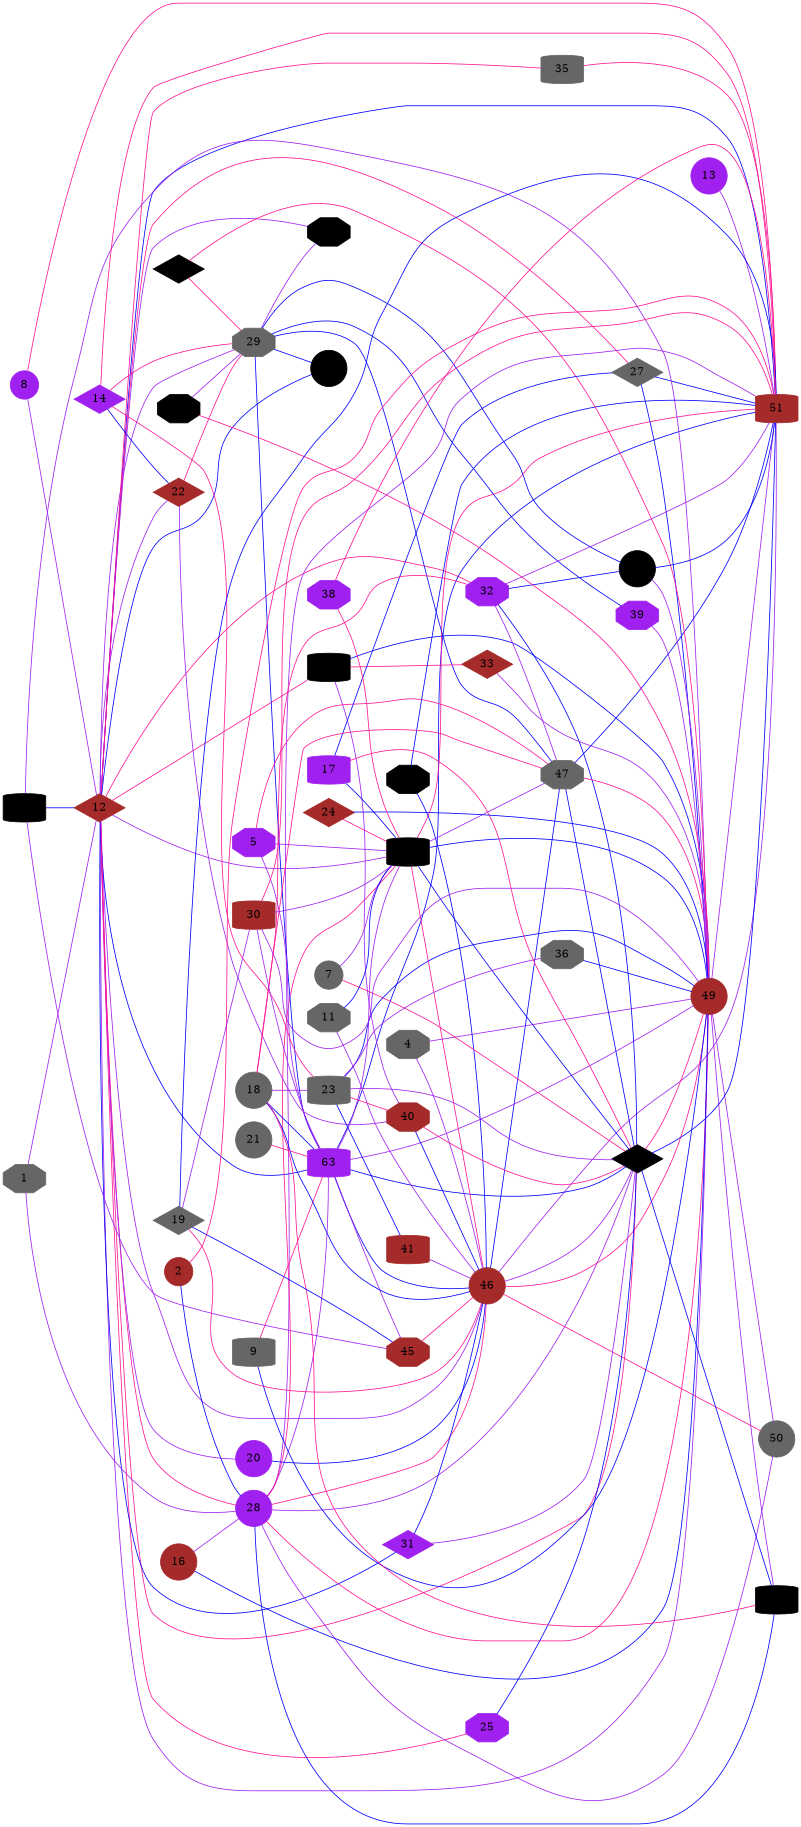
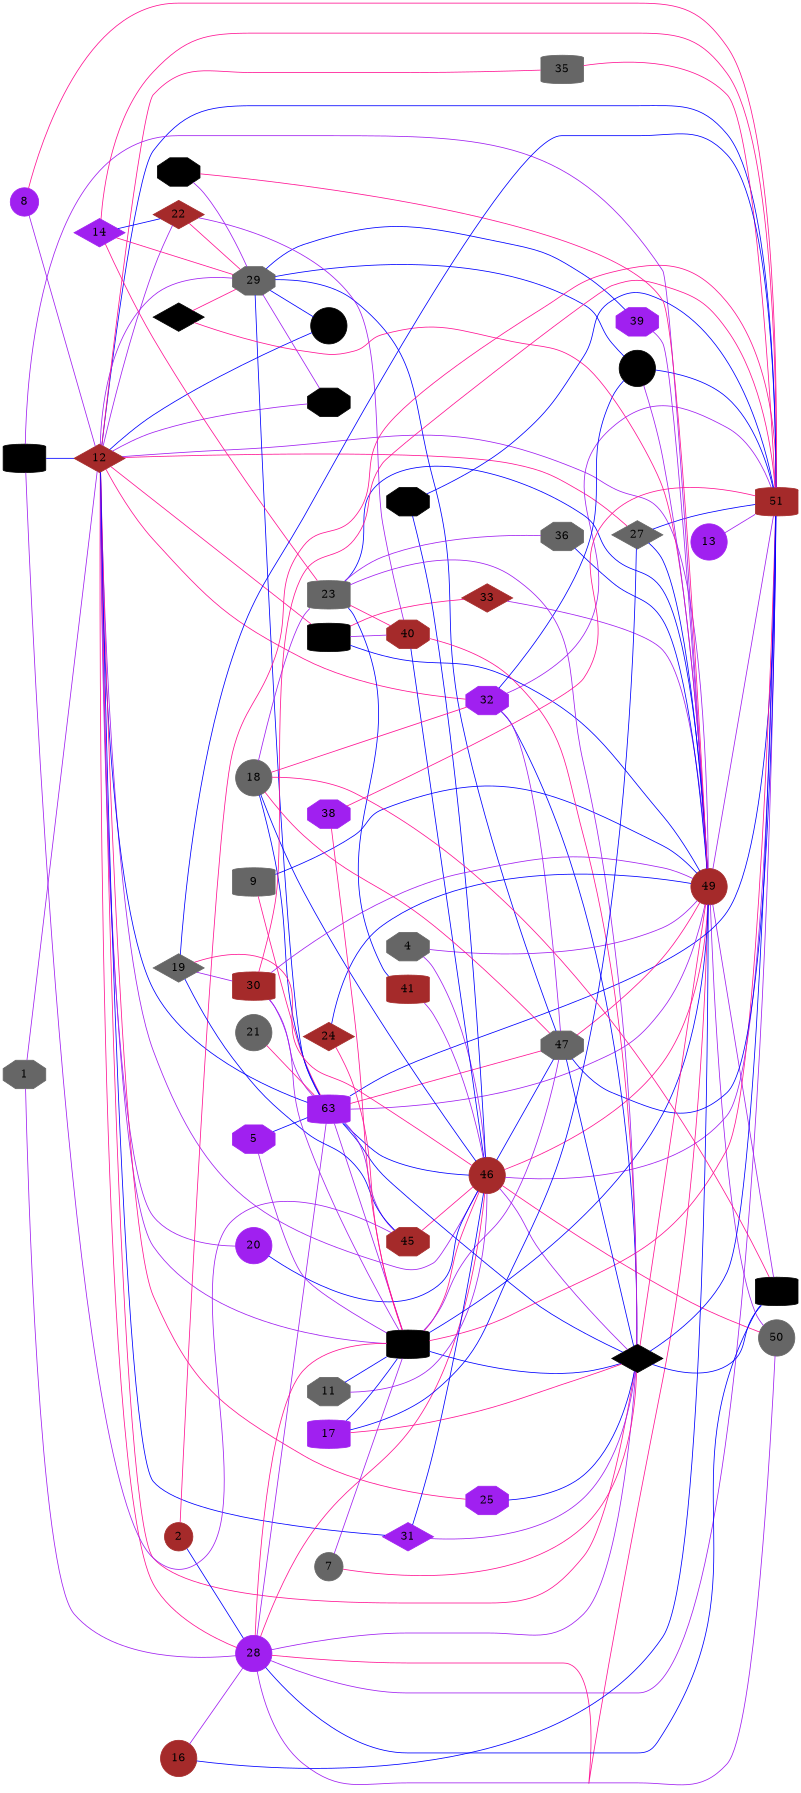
  graph {
    rankdir=LR
    node [color=gray40 shape=octagon style=filled]
    edge [color=purple weight=1.0]
    12 [color=brown shape=diamond]
    1
    28 [color=purple shape=circle]
    51 [color=brown shape=cylinder]
    49 [color=brown shape=circle]
    46 [color=brown shape=circle]
    n7 [color=purple label=63 shape=cylinder]
    44 [color=black shape=cylinder]
    48 [color=black shape=diamond]
    29
    20 [color=purple shape=circle]
    22 [color=brown shape=diamond]
    25 [color=purple]
    26 [color=black shape=cylinder]
    27 [shape=diamond]
    31 [color=purple shape=diamond]
    32 [color=purple]
    34 [color=black]
    35 [shape=cylinder]
    42 [color=black shape=circle]
    52 [color=black shape=cylinder]
    50 [shape=circle]
    2 [color=brown shape=circle]
    3 [color=black shape=cylinder]
    45 [color=brown]
    4
    47
    5 [color=purple]
    6 [color=black]
    7 [shape=circle]
    8 [color=purple shape=circle]
    9 [shape=cylinder]
    10 [color=black shape=diamond]
    37 [color=black shape=circle]
    39 [color=purple]
    11
    40 [color=brown]
    33 [color=brown shape=diamond]
    13 [color=purple shape=circle]
    14 [color=purple shape=diamond]
    23 [shape=cylinder]
    36
    41 [color=brown shape=cylinder]
    15 [color=black]
    16 [color=brown shape=circle]
    17 [color=purple shape=cylinder]
    18 [shape=circle]
    19 [shape=diamond]
    30 [color=brown shape=cylinder]
    21 [shape=circle]
    24 [color=brown shape=diamond]
    38 [color=purple]
    12 -- 28 [color=deeppink]
    12 -- 51 [color=blue weight=3.0]
    12 -- 49 [weight=3.0]
    12 -- 46 [weight=2.0]
    12 -- n7 [color=blue weight=2.0]
    12 -- 44
    12 -- 48 [color=deeppink]
    12 -- 29 [weight=2.0]
    12 -- 20
    12 -- 22 [weight=2.0]
    12 -- 25 [color=deeppink]
    12 -- 26 [color=deeppink]
    12 -- 27 [color=deeppink]
    12 -- 31 [color=blue]
    12 -- 32 [color=deeppink]
    12 -- 34
    12 -- 35 [color=deeppink]
    12 -- 42 [color=blue]
    1 -- 12
    1 -- 28
    28 -- 51
    28 -- 49 [color=deeppink weight=2.0]
    28 -- 46 [color=deeppink weight=2.0]
    28 -- n7
    28 -- 44 [color=deeppink]
    28 -- 48
    28 -- 52 [color=blue]
    28 -- 50
    49 -- 51 [weight=2.0]
    49 -- 52
    49 -- 50
    46 -- 51 [weight=3.0]
    46 -- 49 [color=deeppink weight=4.0]
    46 -- 48 [weight=2.0]
    46 -- 50 [color=deeppink]
    46 -- 47 [color=blue]
    n7 -- 51 [color=blue]
    n7 -- 49 [weight=3.0]
    n7 -- 46 [color=blue weight=2.0]
    n7 -- 44
    n7 -- 48 [color=blue]
    n7 -- 45 [weight=2.0]
-   5 -- 47 [color=deeppink]
+   n7 -- 47 [color=deeppink]
    44 -- 51 [color=deeppink weight=2.0]
    44 -- 49 [color=blue weight=2.0]
    44 -- 46 [color=deeppink weight=3.0]
    44 -- 48 [color=blue weight=2.0]
    44 -- 47
    48 -- 51 [color=blue weight=2.0]
    48 -- 49 [color=deeppink weight=2.0]
    48 -- 52 [color=blue]
    29 -- n7 [color=blue]
    29 -- 34
    29 -- 42 [color=blue]
    29 -- 47 [color=blue weight=2.0]
    29 -- 37 [color=blue]
    29 -- 39 [color=blue]
    20 -- 46 [color=blue]
    22 -- 29 [color=deeppink]
    22 -- 40
    25 -- 48 [color=blue]
    26 -- 49 [color=blue weight=2.0]
    26 -- 40
    26 -- 33 [color=deeppink]
    27 -- 51 [color=blue]
    27 -- 49 [color=blue weight=2.0]
    31 -- 46 [color=blue]
    31 -- 48
    32 -- 51
    32 -- 48 [color=blue]
    32 -- 47
    32 -- 37 [color=blue]
    35 -- 51 [color=deeppink]
    2 -- 28 [color=blue]
    2 -- 51 [color=deeppink]
    3 -- 12 [color=blue]
    3 -- 49
    3 -- 45
    45 -- 46 [color=deeppink]
    4 -- 49
    4 -- 46
    47 -- 51 [color=blue]
    47 -- 49 [color=deeppink]
    47 -- 48 [color=blue]
-   5 -- n7
+   5 -- n7 [color=blue]
    5 -- 44
    6 -- 51 [color=blue]
    6 -- 46 [color=blue]
    7 -- 44
    7 -- 48 [color=deeppink]
    8 -- 12
    8 -- 51 [color=deeppink]
    9 -- 49 [color=blue]
    9 -- n7 [color=deeppink]
    10 -- 49 [color=deeppink]
    10 -- 29 [color=deeppink]
    37 -- 51 [color=blue]
    37 -- 49
    39 -- 49
    11 -- 46
    11 -- 44 [color=blue]
    40 -- 46 [color=blue]
    40 -- 48 [color=deeppink]
    33 -- 49
    13 -- 51
    14 -- 51 [color=deeppink]
    14 -- 29 [color=deeppink]
    14 -- 22 [color=blue]
    14 -- 23 [color=deeppink]
    23 -- 49 [color=blue]
    23 -- 48
    23 -- 40 [color=deeppink]
    23 -- 36
    23 -- 41 [color=blue]
    36 -- 49 [color=blue]
    41 -- 46
    15 -- 49 [color=deeppink]
    15 -- 29
    16 -- 28
    16 -- 49 [color=blue]
    17 -- 44 [color=blue]
    17 -- 48 [color=deeppink]
    17 -- 27 [color=blue]
    18 -- 46 [color=blue]
    18 -- n7 [color=blue]
    18 -- 32 [color=deeppink]
    18 -- 52 [color=deeppink]
    18 -- 47 [color=deeppink]
    18 -- 23 [weight=2.0]
    19 -- 51 [color=blue]
    19 -- 46 [color=deeppink]
    19 -- 45 [color=blue]
    19 -- 30
    30 -- 51 [color=deeppink]
    30 -- 49
    30 -- n7
    30 -- 44
    21 -- n7 [color=deeppink]
    24 -- 49 [color=blue]
    24 -- 44 [color=deeppink]
    38 -- 51 [color=deeppink]
    38 -- 44 [color=deeppink]
  }
